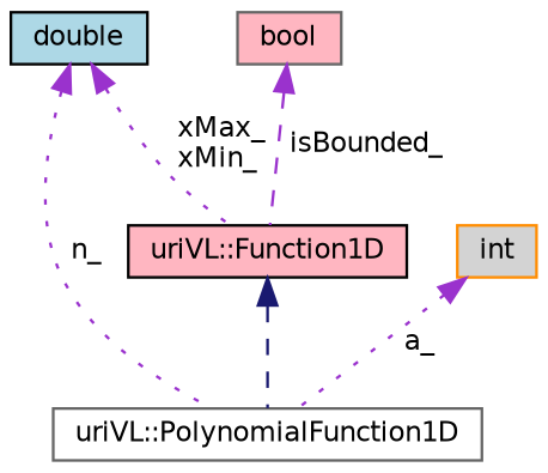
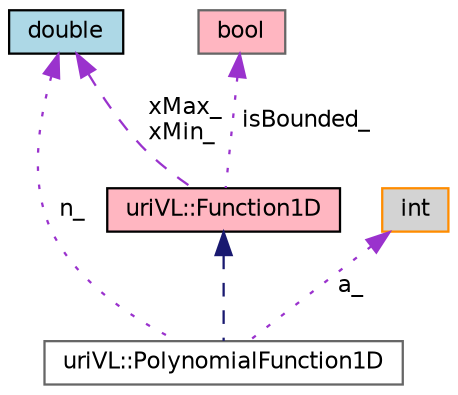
  digraph {
    node [color=gray40 fillcolor=lightpink fontname=Helvetica fontsize=10 shape=record style=filled]
    edge [color=darkorchid3 dir=back fontname=Helvetica fontsize=10 labelfontname=Helvetica labelfontsize=10 style=dotted]
    n1 [fillcolor=white fontcolor=black height=0.2 label="uriVL::PolynomialFunction1D" width=0.4]
    n2 [color=black height=0.2 label="uriVL::Function1D" width=0.4]
    n3 [color=black fillcolor=lightblue height=0.2 label=double width=0.4]
    n4 [height=0.2 label=bool width=0.4]
    n5 [color=darkorange fillcolor=lightgrey height=0.2 label=int width=0.4]
    n2 -> n1 [color=midnightblue style=dashed]
    n3 -> n1 [label=" n_"]
-   n3 -> n2 [label=" xMax_\nxMin_"]
-   n4 -> n2 [label=" isBounded_" style=dashed]
+   n3 -> n2 [label=" xMax_\nxMin_" style=dashed]
+   n4 -> n2 [label=" isBounded_"]
    n5 -> n1 [label=" a_"]
  }
